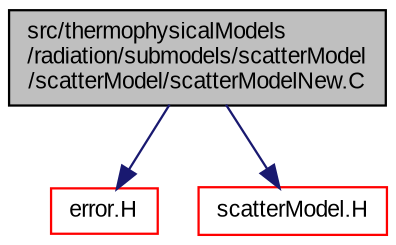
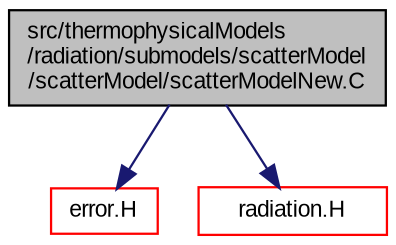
  digraph {
    fontname="Liberation Sans"
    node [color=red fontname="Liberation Sans" fontsize=10 shape=record]
    edge [color=midnightblue fontname="Liberation Sans" fontsize=10 labelfontname=Helvetica labelfontsize=10 style=solid]
    n1 [color=black fillcolor=grey75 fontcolor=black height=0.2 label="src/thermophysicalModels\l/radiation/submodels/scatterModel\l/scatterModel/scatterModelNew.C" style=filled width=0.4]
    n2 [height=0.2 label="error.H" width=0.4]
-   n3 [height=0.2 label="scatterModel.H" width=0.4]
+   n3 [height=0.2 label="radiation.H" width=0.4]
    n1 -> n2
    n1 -> n3
  }
